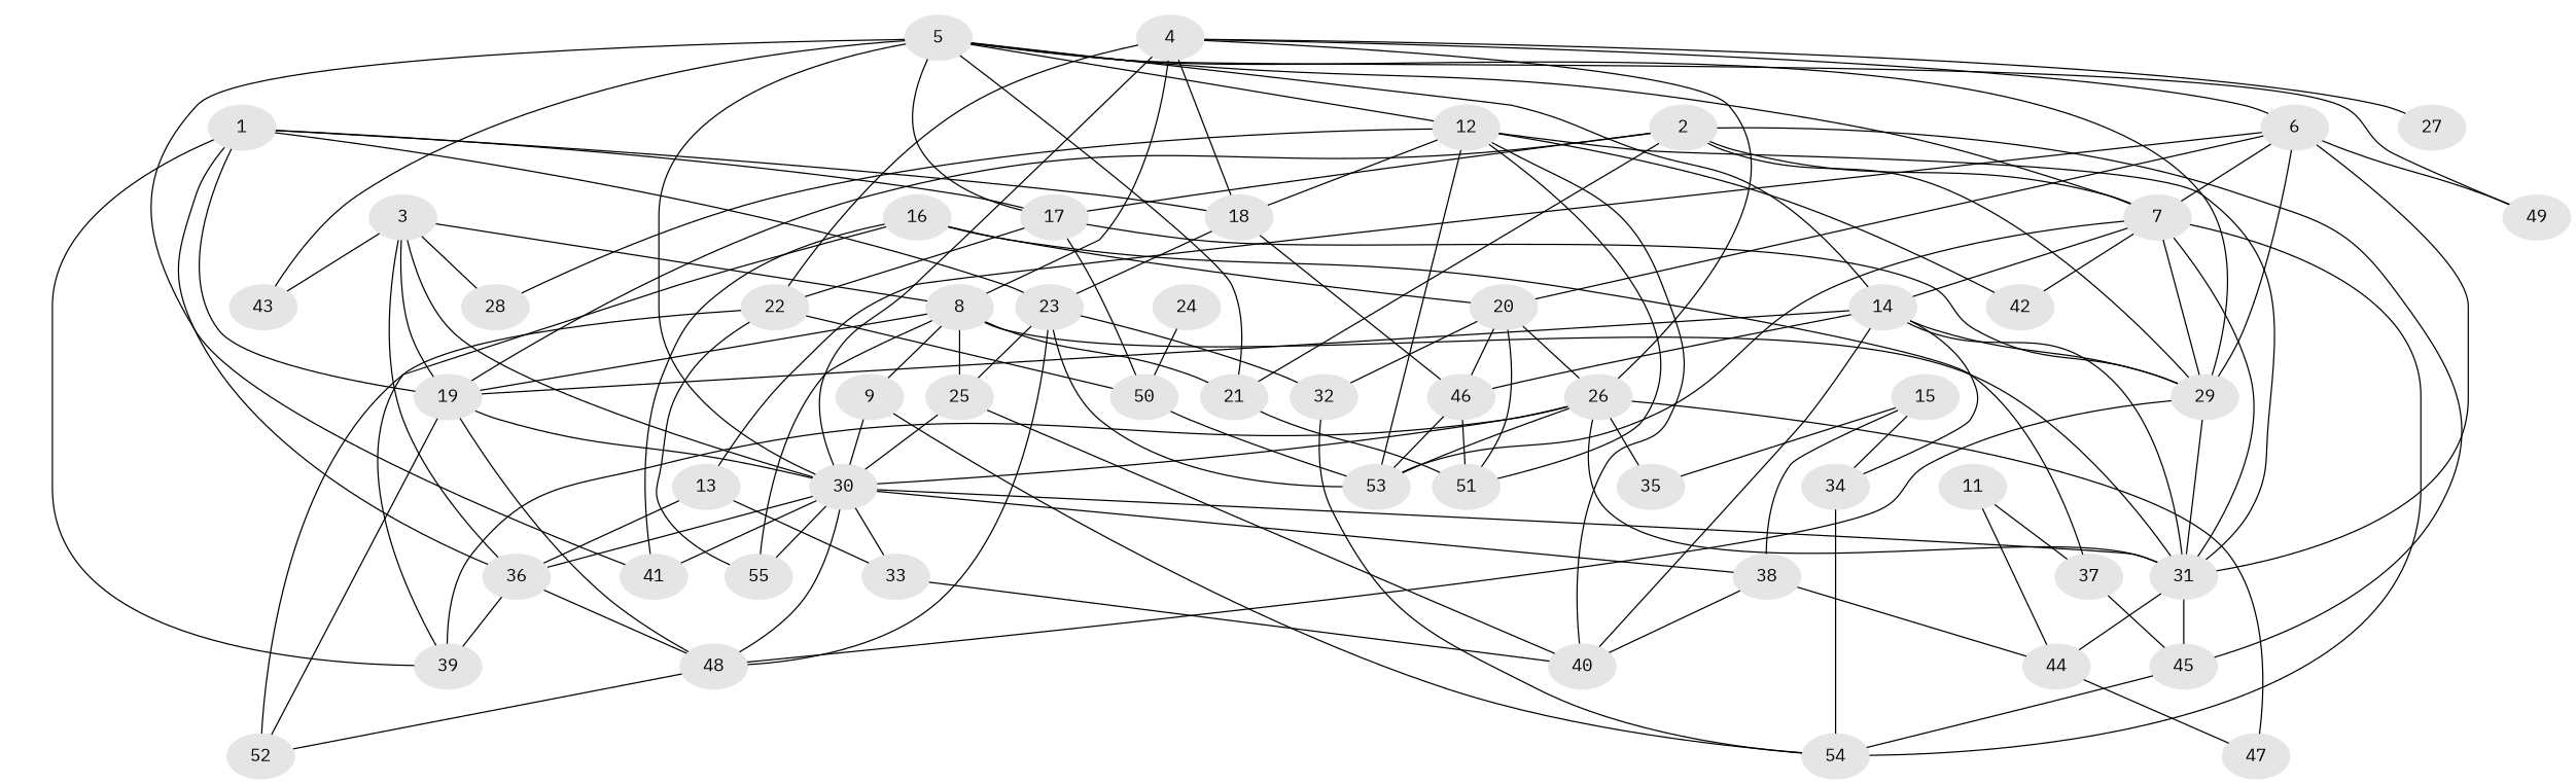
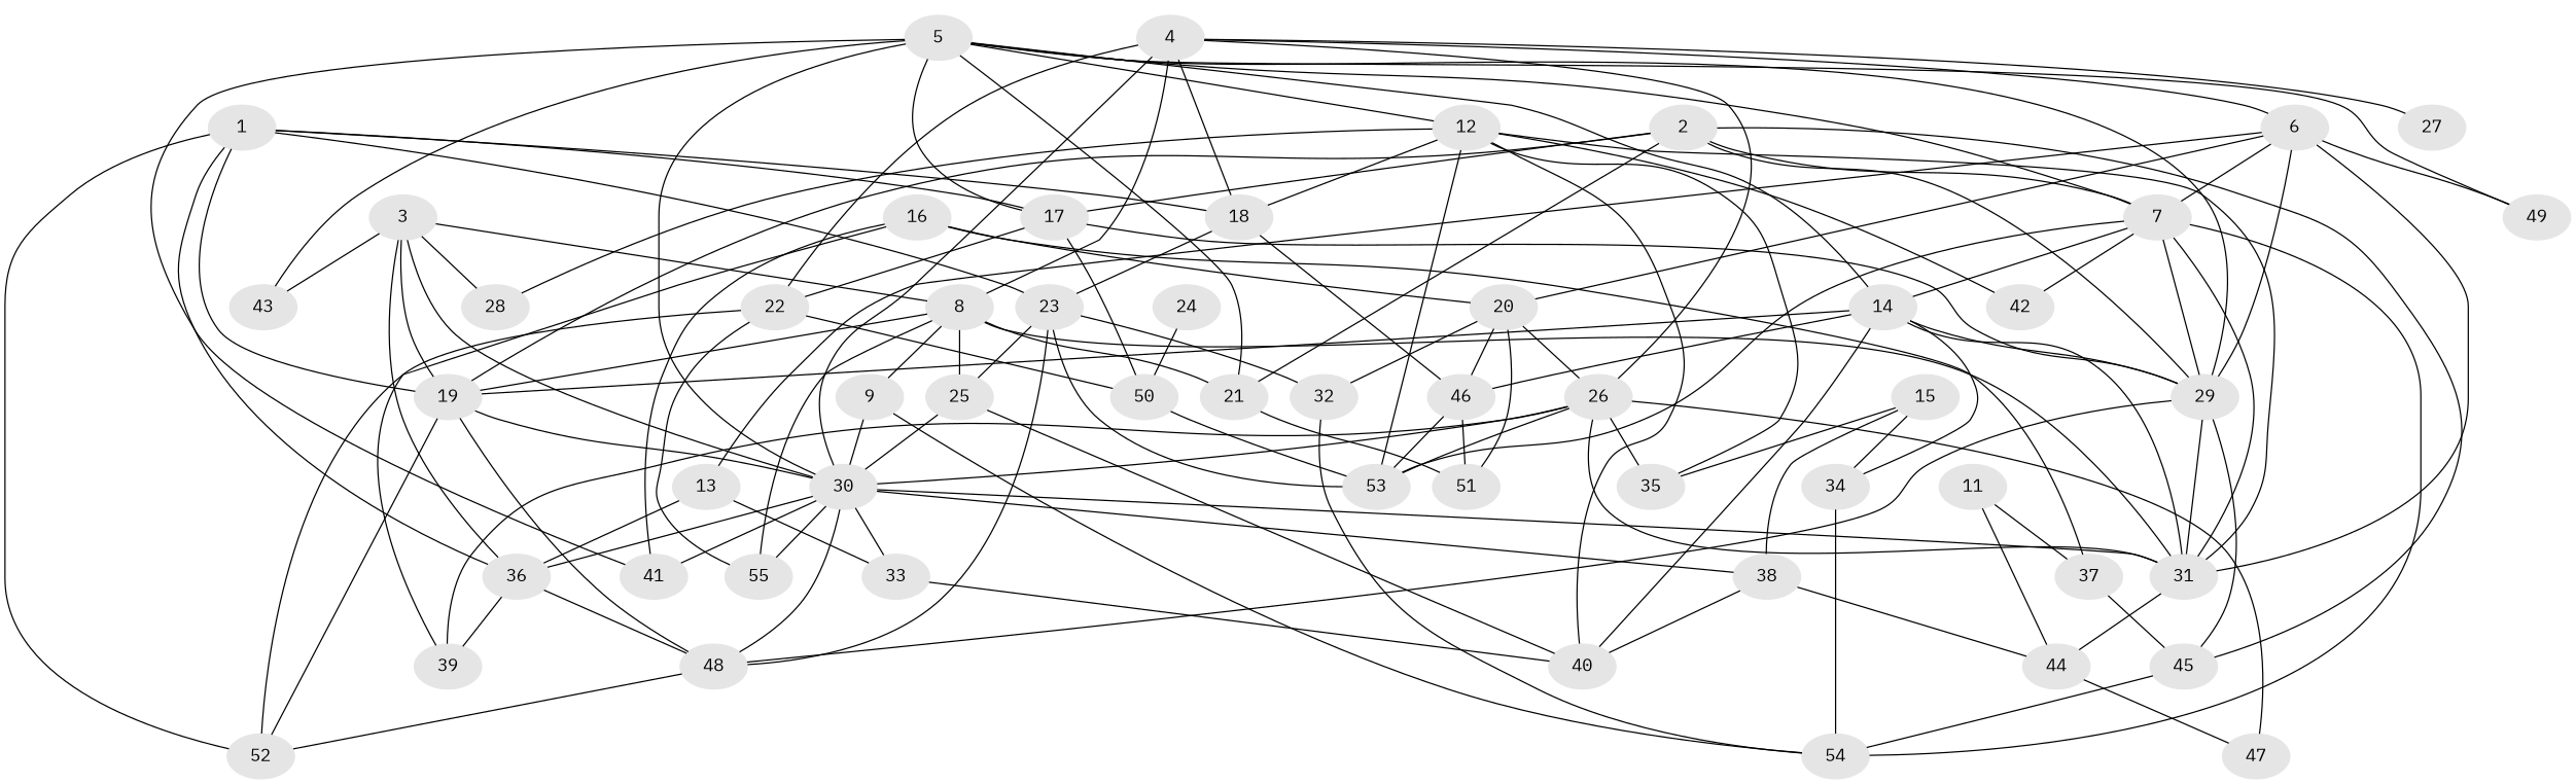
  graph {
    fontname="IBM Plex Mono"
    node [color=gray90 fontname="IBM Plex Mono" style=filled]
    edge [fontname="IBM Plex Mono" weight=1.0]
    1
    17
    18
    19
    23
    36
    39
    29
    22
    50
    46
    30
    48
    52
    53
    25
    32
    2
    7
    21
    45
    14
    31
    42
    54
    51
    3
    8
    28
    43
    9
    55
    41
    33
    38
    4
    6
    26
    27
    49
    13
    20
    40
    34
    35
    47
    5
    12
    24
    44
    11
    37
    15
    16
    1 -- 17
    1 -- 18
    1 -- 19
    1 -- 23 [weight=2.0]
    1 -- 36
-   1 -- 39
+   1 -- 52
    17 -- 29 [weight=2.0]
    17 -- 22 [weight=2.0]
    17 -- 50
    18 -- 23
    18 -- 46
    19 -- 30
    19 -- 48
    19 -- 52
    23 -- 48
    23 -- 53
    23 -- 25
    23 -- 32 [weight=2.0]
    36 -- 39
    36 -- 48
    29 -- 48
-   31 -- 45
+   29 -- 45
    29 -- 31 [weight=3.0]
    22 -- 50 [weight=2.0]
    22 -- 52
    22 -- 55
    50 -- 53
    46 -- 53
    46 -- 51
    30 -- 36
    30 -- 48
    30 -- 31 [weight=2.0]
    30 -- 55
    30 -- 41
    30 -- 33
    30 -- 38 [weight=3.0]
    48 -- 52
    25 -- 30
    25 -- 40
    32 -- 54
    2 -- 17
    2 -- 19
    2 -- 29 [weight=2.0]
    2 -- 7
    2 -- 21
    2 -- 45
    7 -- 29
    7 -- 53
    7 -- 14
    7 -- 31 [weight=2.0]
    7 -- 42
    7 -- 54
    21 -- 51
    45 -- 54
    14 -- 19
    14 -- 29 [weight=2.0]
    14 -- 46
    14 -- 31
    14 -- 40
    14 -- 34
    31 -- 44
    3 -- 19
    3 -- 36
    3 -- 30
    3 -- 8
    3 -- 28
    3 -- 43
    8 -- 19
    8 -- 25
    8 -- 21
    8 -- 31
    8 -- 9
    8 -- 55
    9 -- 30
    9 -- 54
    33 -- 40
    38 -- 40
    38 -- 44
    4 -- 18
    4 -- 22
    4 -- 30 [weight=3.0]
    4 -- 8 [weight=2.0]
    4 -- 6
    4 -- 26
    4 -- 27
    6 -- 29
    6 -- 7
    6 -- 31
    6 -- 49 [weight=2.0]
    6 -- 13
    6 -- 20
    26 -- 39
    26 -- 30
    26 -- 53
    26 -- 31
    26 -- 35
    26 -- 47
    13 -- 36
    13 -- 33
    20 -- 46
    20 -- 32
    20 -- 51
    20 -- 26
    34 -- 54
    5 -- 17 [weight=2.0]
    5 -- 29
    5 -- 30 [weight=2.0]
    5 -- 7
    5 -- 21
    5 -- 14
    5 -- 43
    5 -- 41
    5 -- 49
    5 -- 12 [weight=2.0]
    12 -- 18
    12 -- 53
    12 -- 31
    12 -- 42
-   12 -- 51
+   12 -- 35
    12 -- 28
    12 -- 40
    24 -- 50
    44 -- 47
    11 -- 44
    11 -- 37
    37 -- 45
    15 -- 38
    15 -- 34
    15 -- 35
    16 -- 39
    16 -- 41
    16 -- 20
    16 -- 37
  }
